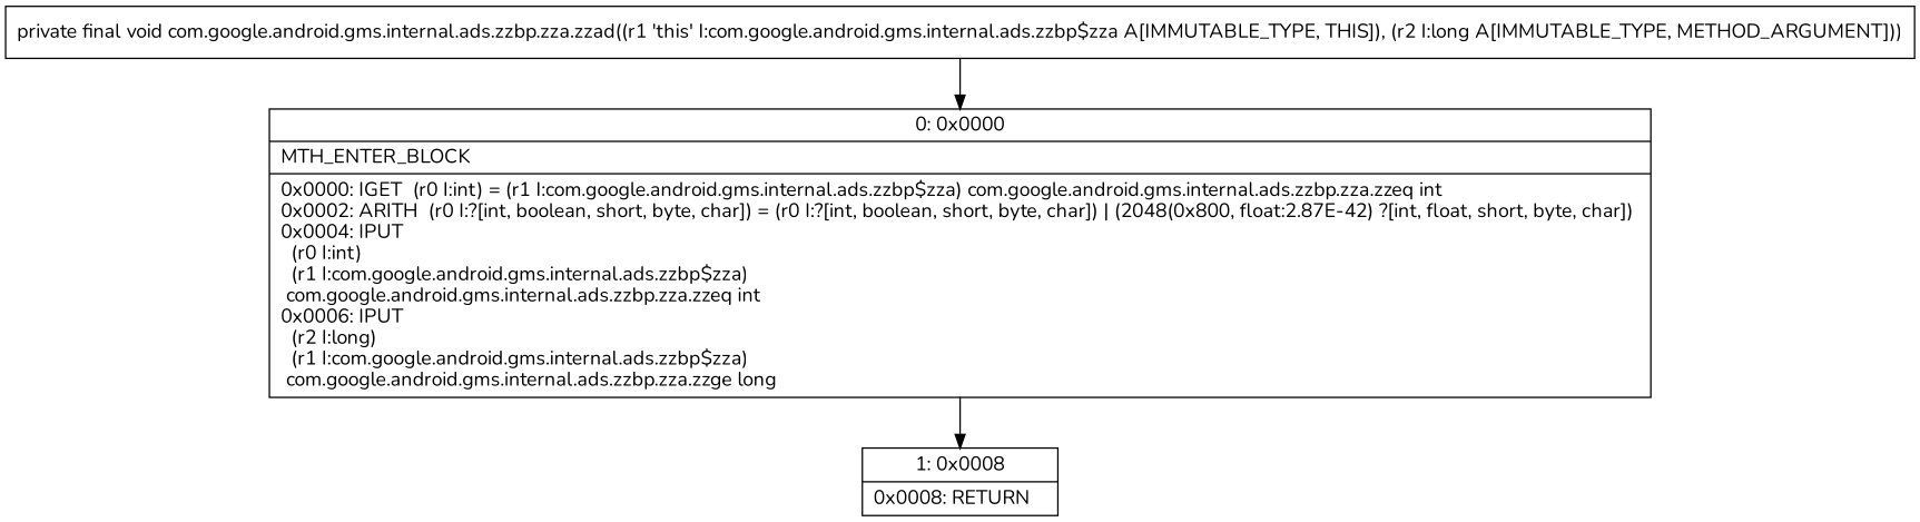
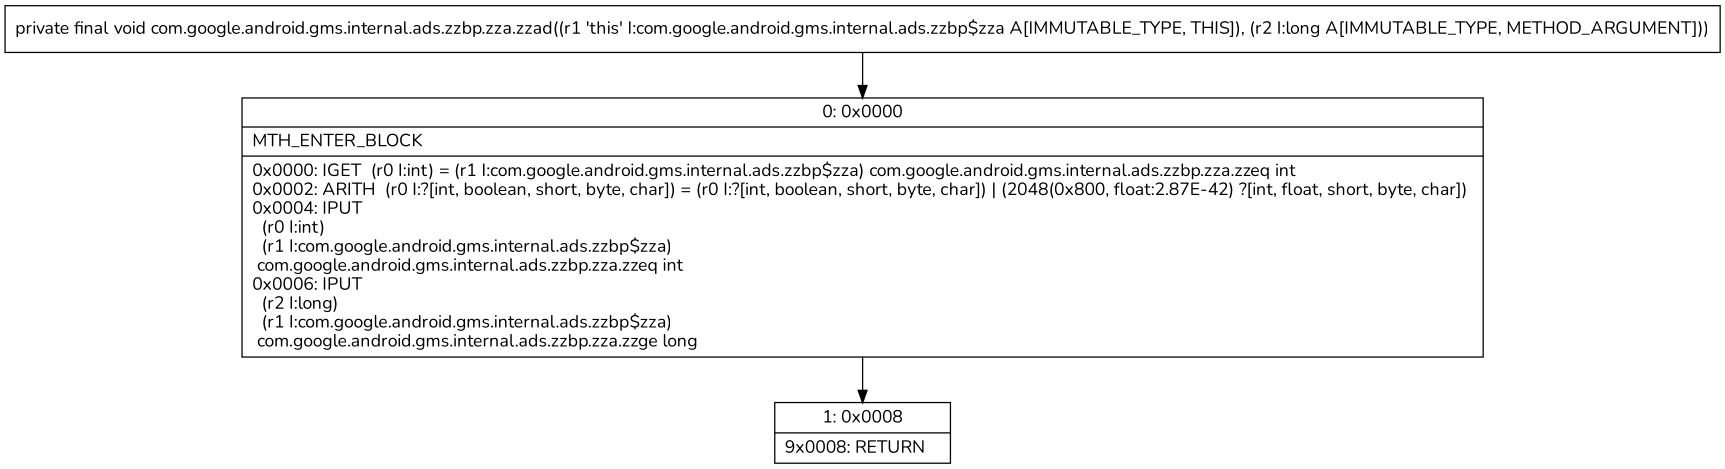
  digraph {
    fontname=Nunito
    node [shape=record fontname=Nunito]
    edge [fontname=Nunito]
    n1 [label="{0\:\ 0x0000|MTH_ENTER_BLOCK\l|0x0000: IGET  (r0 I:int) = (r1 I:com.google.android.gms.internal.ads.zzbp$zza) com.google.android.gms.internal.ads.zzbp.zza.zzeq int \l0x0002: ARITH  (r0 I:?[int, boolean, short, byte, char]) = (r0 I:?[int, boolean, short, byte, char]) \| (2048(0x800, float:2.87E\-42) ?[int, float, short, byte, char]) \l0x0004: IPUT  \l  (r0 I:int)\l  (r1 I:com.google.android.gms.internal.ads.zzbp$zza)\l com.google.android.gms.internal.ads.zzbp.zza.zzeq int \l0x0006: IPUT  \l  (r2 I:long)\l  (r1 I:com.google.android.gms.internal.ads.zzbp$zza)\l com.google.android.gms.internal.ads.zzbp.zza.zzge long \l}"]
-   n2 [label="{1\:\ 0x0008|0x0008: RETURN   \l}"]
+   n2 [label="{1\:\ 0x0008|9x0008: RETURN   \l}"]
    n3 [label="{private final void com.google.android.gms.internal.ads.zzbp.zza.zzad((r1 'this' I:com.google.android.gms.internal.ads.zzbp$zza A[IMMUTABLE_TYPE, THIS]), (r2 I:long A[IMMUTABLE_TYPE, METHOD_ARGUMENT])) }"]
    n1 -> n2
    n3 -> n1
  }
